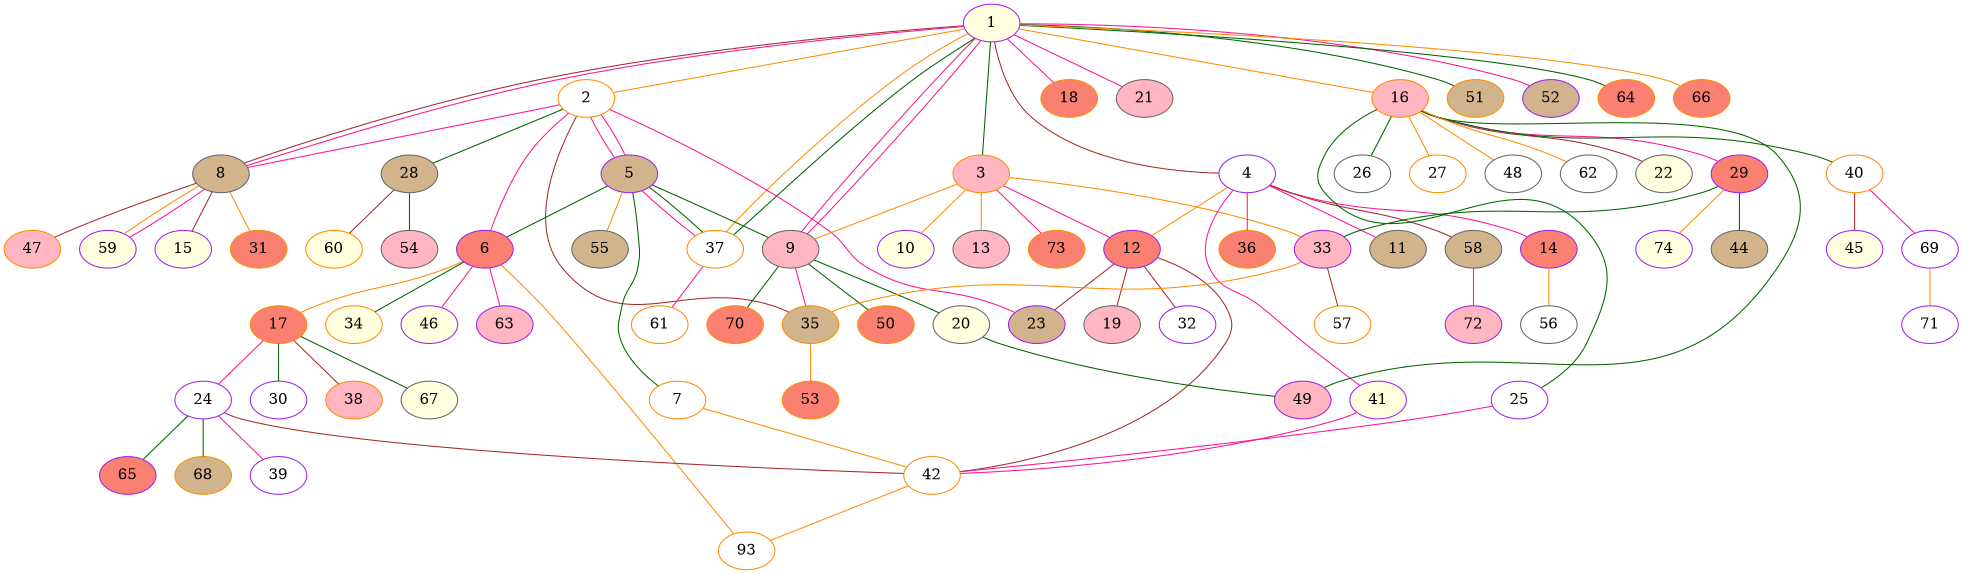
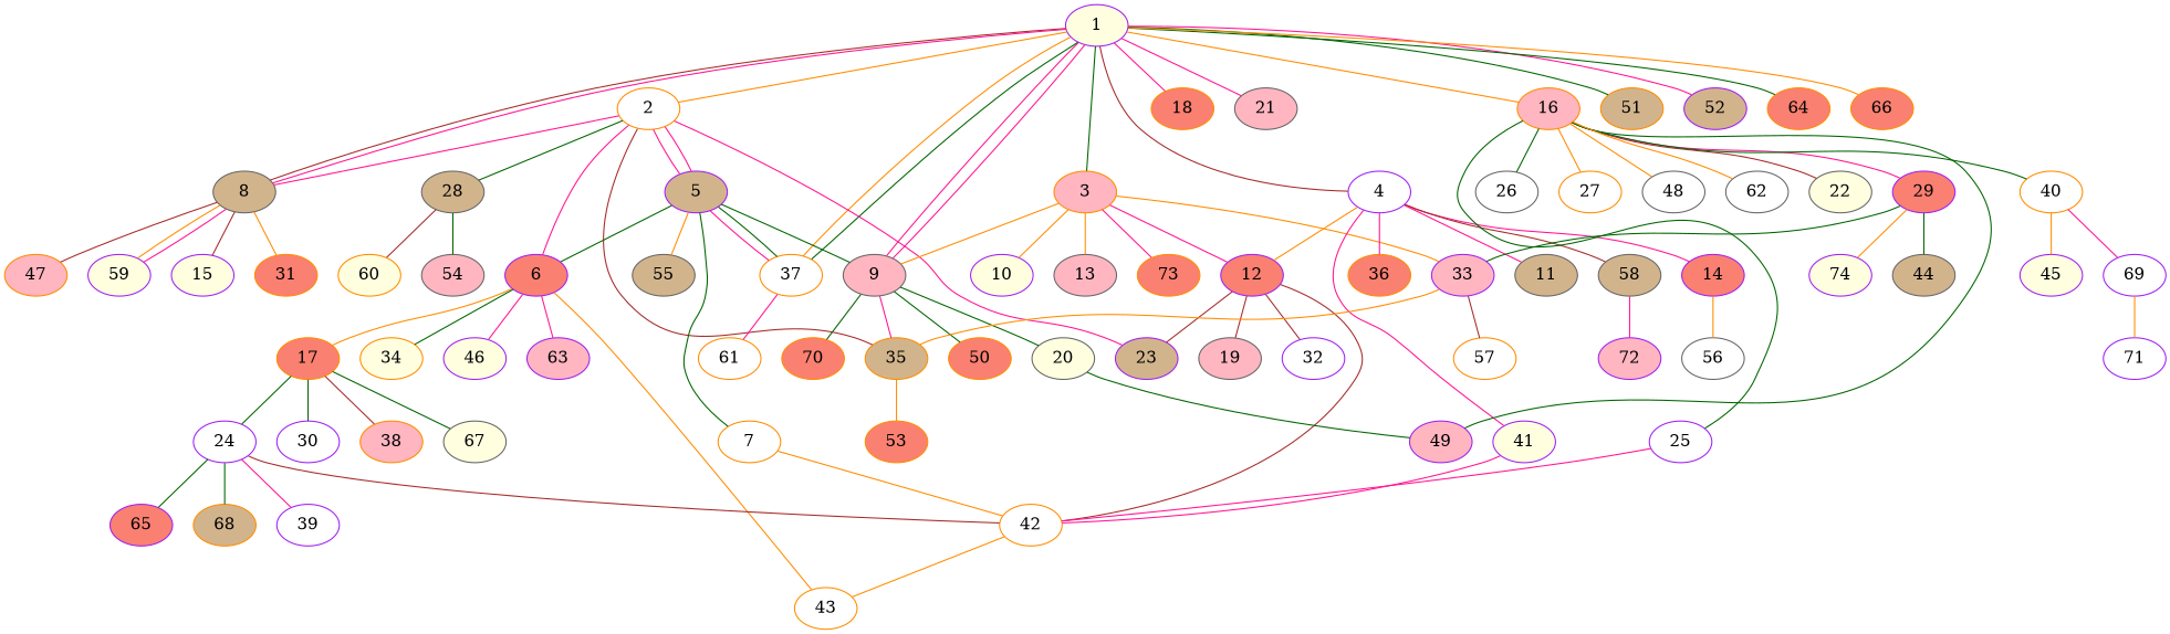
  graph {
    node [color=purple fillcolor=white style=filled]
    edge [color=deeppink]
    1 [fillcolor=lightyellow]
    2 [color=darkorange]
    3 [color=darkorange fillcolor=lightpink]
    4
    8 [color=gray40 fillcolor=tan]
    9 [color=gray40 fillcolor=lightpink]
    16 [color=darkorange fillcolor=lightpink]
    18 [color=darkorange fillcolor=salmon]
    21 [color=gray40 fillcolor=lightpink]
    37 [color=darkorange]
    51 [color=darkorange fillcolor=tan]
    52 [fillcolor=tan]
    64 [color=darkorange fillcolor=salmon]
    66 [color=darkorange fillcolor=salmon]
    5 [fillcolor=tan]
    6 [fillcolor=salmon]
    23 [fillcolor=tan]
    28 [color=gray40 fillcolor=tan]
    35 [color=darkorange fillcolor=tan]
    10 [fillcolor=lightyellow]
    12 [fillcolor=salmon]
    13 [color=gray40 fillcolor=lightpink]
    33 [fillcolor=lightpink]
    73 [color=darkorange fillcolor=salmon]
    11 [color=gray40 fillcolor=tan]
    14 [fillcolor=salmon]
    36 [color=darkorange fillcolor=salmon]
    41 [fillcolor=lightyellow]
    58 [color=gray40 fillcolor=tan]
    15 [fillcolor=lightyellow]
    31 [color=darkorange fillcolor=salmon]
    47 [color=darkorange fillcolor=lightpink]
    59 [fillcolor=lightyellow]
    20 [color=gray40 fillcolor=lightyellow]
    50 [color=darkorange fillcolor=salmon]
    70 [color=darkorange fillcolor=salmon]
    22 [color=gray40 fillcolor=lightyellow]
    25
    26 [color=gray40]
    27 [color=darkorange]
    29 [fillcolor=salmon]
    40 [color=darkorange]
    48 [color=gray40]
    49 [fillcolor=lightpink]
    62 [color=gray40]
    61 [color=darkorange]
    7 [color=darkorange]
    55 [color=gray40 fillcolor=tan]
    17 [color=darkorange fillcolor=salmon]
    34 [color=darkorange fillcolor=lightyellow]
-   43 [color=darkorange label=93]
+   43 [color=darkorange]
    46 [fillcolor=lightyellow]
    63 [fillcolor=lightpink]
    54 [color=gray40 fillcolor=lightpink]
    60 [color=darkorange fillcolor=lightyellow]
    53 [color=darkorange fillcolor=salmon]
    42 [color=darkorange]
    19 [color=gray40 fillcolor=lightpink]
    32
    57 [color=darkorange]
    56 [color=gray40]
    72 [fillcolor=lightpink]
    24
    30
    38 [color=darkorange fillcolor=lightpink]
    67 [color=gray40 fillcolor=lightyellow]
    44 [color=gray40 fillcolor=tan]
    74 [fillcolor=lightyellow]
    45 [fillcolor=lightyellow]
    69
    39
    65 [fillcolor=salmon]
    68 [color=darkorange fillcolor=tan]
    71
    1 -- 2 [color=darkorange]
    1 -- 3 [color=darkgreen]
    1 -- 4 [color=brown]
    1 -- 8 [color=brown]
    1 -- 8
    1 -- 9
    1 -- 9
    1 -- 16 [color=darkorange]
    1 -- 18
    1 -- 21
    1 -- 37 [color=darkorange]
    1 -- 37 [color=darkgreen]
    1 -- 51 [color=darkgreen]
    1 -- 52
    1 -- 64 [color=darkgreen]
    1 -- 66 [color=darkorange]
    2 -- 8
    2 -- 5
    2 -- 5
    2 -- 6
    2 -- 23
    2 -- 28 [color=darkgreen]
    2 -- 35 [color=brown]
    3 -- 9 [color=darkorange]
    3 -- 10 [color=darkorange]
    3 -- 12
    3 -- 13 [color=darkorange]
    3 -- 33 [color=darkorange]
    3 -- 73
    4 -- 12 [color=darkorange]
    4 -- 11
    4 -- 14
    4 -- 36
    4 -- 41
    4 -- 58 [color=brown]
    8 -- 15 [color=brown]
    8 -- 31 [color=darkorange]
    8 -- 47 [color=brown]
    8 -- 59 [color=darkorange]
    8 -- 59
    9 -- 35
    9 -- 20 [color=darkgreen]
    9 -- 50 [color=darkgreen]
    9 -- 70 [color=darkgreen]
    16 -- 22 [color=brown]
    16 -- 25 [color=darkgreen]
    16 -- 26 [color=darkgreen]
    16 -- 27 [color=darkorange]
    16 -- 29
    16 -- 40 [color=darkgreen]
    16 -- 48 [color=darkorange]
    16 -- 49 [color=darkgreen]
    16 -- 62 [color=darkorange]
    37 -- 61
    5 -- 9 [color=darkgreen]
    5 -- 37
    5 -- 37 [color=darkgreen]
    5 -- 6 [color=darkgreen]
    5 -- 7 [color=darkgreen]
    5 -- 55 [color=darkorange]
    6 -- 17 [color=darkorange]
    6 -- 34 [color=darkgreen]
    6 -- 43 [color=darkorange]
    6 -- 46
    6 -- 63
    28 -- 54 [color=darkgreen]
    28 -- 60 [color=brown]
    35 -- 53 [color=darkorange]
    12 -- 23 [color=brown]
    12 -- 42 [color=brown]
    12 -- 19 [color=brown]
    12 -- 32 [color=brown]
    33 -- 35 [color=darkorange]
    33 -- 57 [color=brown]
    14 -- 56 [color=darkorange]
    41 -- 42
    58 -- 72
    20 -- 49 [color=darkgreen]
    25 -- 42
    29 -- 33 [color=darkgreen]
    29 -- 44 [color=darkgreen]
    29 -- 74 [color=darkorange]
-   40 -- 45 [color=brown]
+   40 -- 45 [color=darkorange]
    40 -- 69
    7 -- 42 [color=darkorange]
-   17 -- 24
+   17 -- 24 [color=darkgreen]
    17 -- 30 [color=darkgreen]
    17 -- 38 [color=brown]
    17 -- 67 [color=darkgreen]
    42 -- 43 [color=darkorange]
    24 -- 42 [color=brown]
    24 -- 39
    24 -- 65 [color=darkgreen]
    24 -- 68 [color=darkgreen]
    69 -- 71 [color=darkorange]
  }
